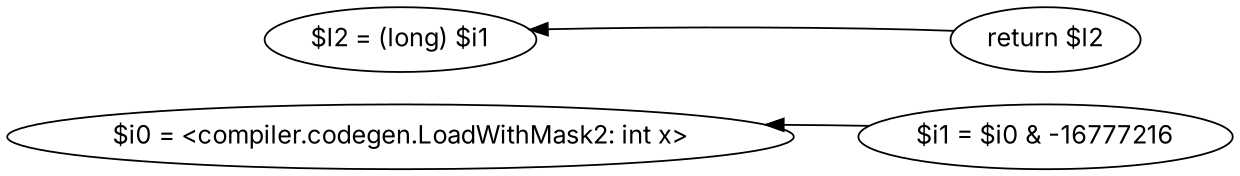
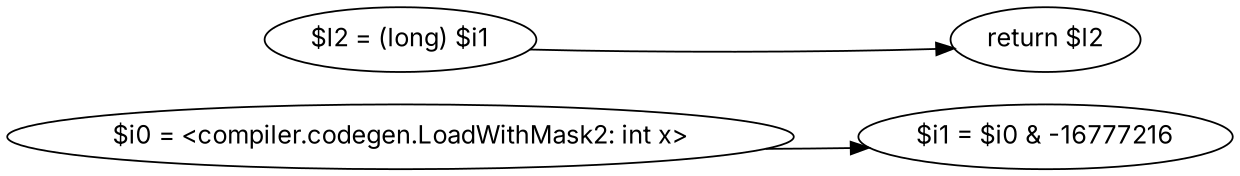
  digraph {
    fontname=Inter
    rankdir=LR
    node [fontname=Inter]
    edge [fontname=Inter]
    "$i0 = <compiler.codegen.LoadWithMask2: int x>"
    "$i1 = $i0 & -16777216"
    "$l2 = (long) $i1"
    "return $l2"
-   "$i1 = $i0 & -16777216" -> "$i0 = <compiler.codegen.LoadWithMask2: int x>"
-   "return $l2" -> "$l2 = (long) $i1"
+   "$i0 = <compiler.codegen.LoadWithMask2: int x>" -> "$i1 = $i0 & -16777216"
+   "$l2 = (long) $i1" -> "return $l2"
  }
